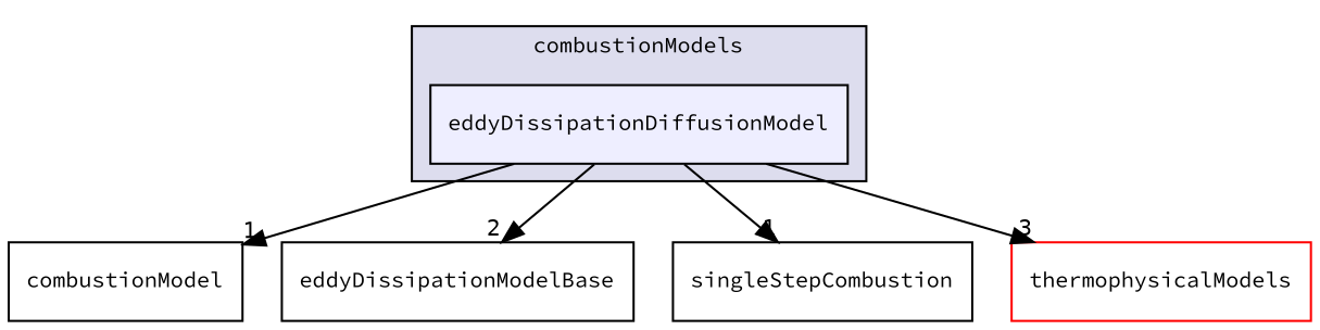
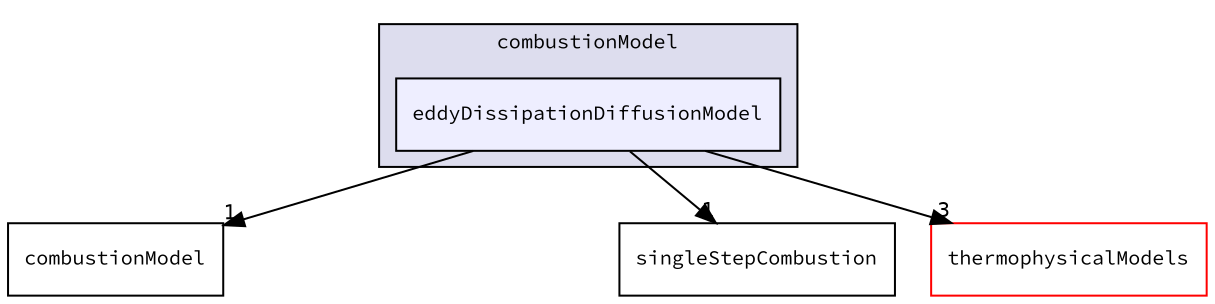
  digraph {
    compound=true
    fontname="Source Code Pro"
    node [fontname="Source Code Pro" fontsize=10 shape=box]
    edge [fontname="Source Code Pro" headlabel=1 labeldistance=1.5 labelfontname=Helvetica labelfontsize=10]
    n1 [fillcolor="#eeeeff" label=eddyDissipationDiffusionModel pencolor=black style=filled]
    n2 [label=combustionModel]
-   n3 [label=eddyDissipationModelBase]
    n4 [label=singleStepCombustion]
    n5 [color=red label=thermophysicalModels]
    subgraph cluster_1 {
      bgcolor="#ddddee"
      fontsize=10
-     label=combustionModels
+     label=combustionModel
      pencolor=black
      n1
    }
    n1 -> n2
-   n1 -> n3 [headlabel=2]
    n1 -> n4
    n1 -> n5 [headlabel=3]
  }
